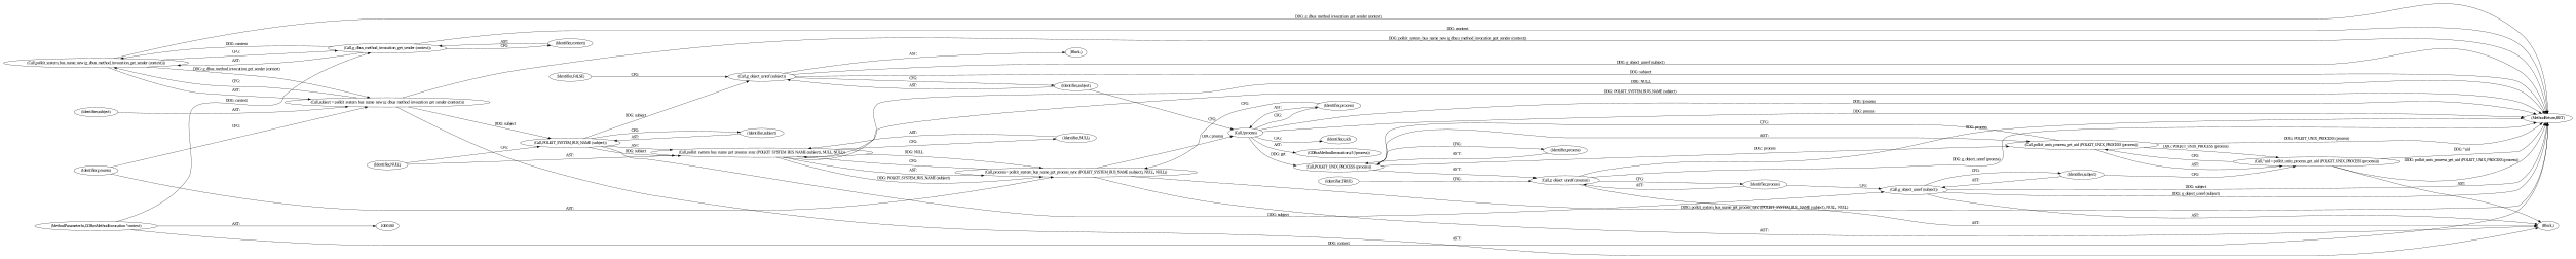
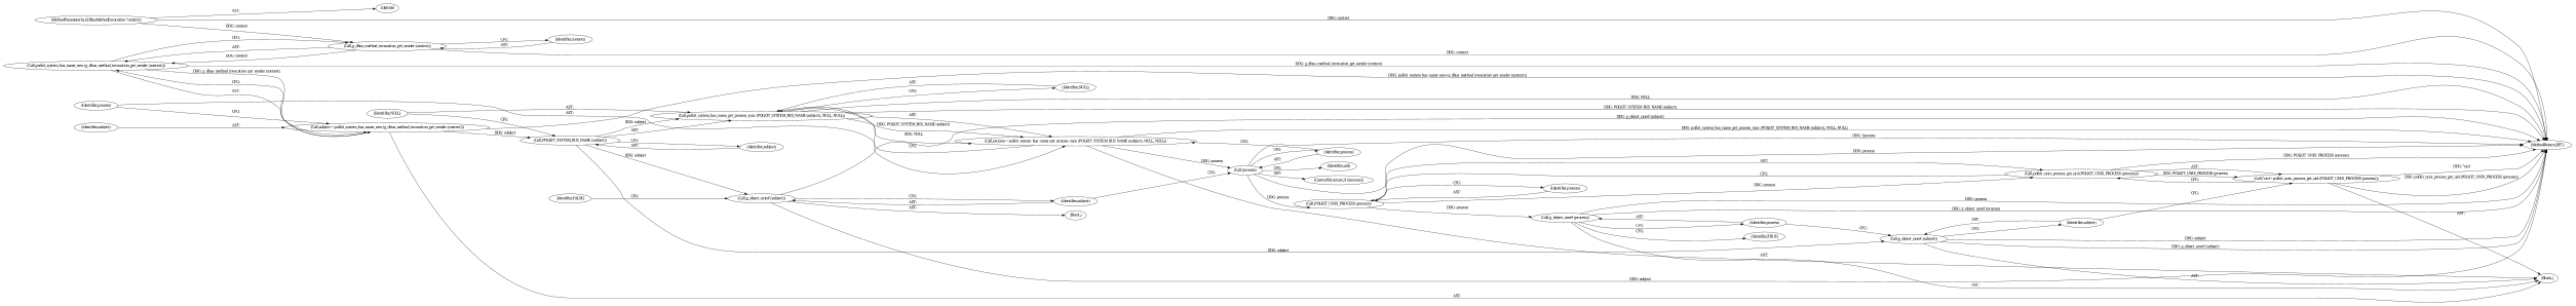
  digraph {
    fontname="PT Serif"
    rankdir=LR
    node [fontname="PT Serif"]
    edge [fontname="PT Serif"]
    n1 [label="(Call,polkit_system_bus_name_new (g_dbus_method_invocation_get_sender (context)))"]
    n2 [label="(Call,g_dbus_method_invocation_get_sender (context))"]
    n3 [label="(Call,subject = polkit_system_bus_name_new (g_dbus_method_invocation_get_sender (context)))"]
    n4 [label="(MethodReturn,RET)"]
    n5 [label="(Identifier,context)"]
    n6 [label="(Call,POLKIT_SYSTEM_BUS_NAME (subject))"]
    n7 [label="(Block,)"]
    n8 [label="(MethodParameterIn,GDBusMethodInvocation *context)"]
    1000100
    n10 [label="(Call,polkit_system_bus_name_get_process_sync (POLKIT_SYSTEM_BUS_NAME (subject), NULL, NULL))"]
    n11 [label="(Call,g_object_unref (subject))"]
    n12 [label="(Call,g_object_unref (subject))"]
    n13 [label="(Identifier,subject)"]
    n14 [label="(Call,process = polkit_system_bus_name_get_process_sync (POLKIT_SYSTEM_BUS_NAME (subject), NULL, NULL))"]
    n15 [label="(Identifier,NULL)"]
    n16 [label="(Identifier,subject)"]
    n17 [label="(Block,)"]
    n18 [label="(Identifier,subject)"]
    n19 [label="(Call,!process)"]
    n20 [label="(Call,POLKIT_UNIX_PROCESS (process))"]
-   n21 [label="(GDBusMethodInvocation,if (!process))"]
+   n21 [label="(ControlStructure,if (!process))"]
    n22 [label="(Identifier,process)"]
    n23 [label="(Identifier,uid)"]
    n24 [label="(Call,polkit_unix_process_get_uid (POLKIT_UNIX_PROCESS (process)))"]
    n25 [label="(Call,g_object_unref (process))"]
    n26 [label="(Identifier,process)"]
    n27 [label="(Call,*uid = polkit_unix_process_get_uid (POLKIT_UNIX_PROCESS (process)))"]
    n28 [label="(Identifier,process)"]
    n29 [label="(Identifier,NULL)"]
    n30 [label="(Identifier,process)"]
    n31 [label="(Identifier,subject)"]
    n32 [label="(Identifier,FALSE)"]
    n33 [label="(Identifier,TRUE)"]
    n1 -> n2 [label="CFG: "]
    n1 -> n3 [label="AST: "]
    n1 -> n3 [label="DDG: g_dbus_method_invocation_get_sender (context)"]
    n1 -> n4 [label="DDG: g_dbus_method_invocation_get_sender (context)"]
    n2 -> n1 [label="AST: "]
    n2 -> n1 [label="DDG: context"]
    n2 -> n4 [label="DDG: context"]
    n2 -> n5 [label="CFG: "]
    n3 -> n1 [label="CFG: "]
    n3 -> n4 [label="DDG: polkit_system_bus_name_new (g_dbus_method_invocation_get_sender (context))"]
    n3 -> n6 [label="DDG: subject"]
    n3 -> n7 [label="AST: "]
    n5 -> n2 [label="AST: "]
    n6 -> n10 [label="AST: "]
    n6 -> n10 [label="DDG: subject"]
    n6 -> n11 [label="DDG: subject"]
    n6 -> n12 [label="DDG: subject"]
    n6 -> n13 [label="CFG: "]
    n8 -> n2 [label="DDG: context"]
    n8 -> n4 [label="DDG: context"]
    n8 -> 1000100 [label="AST: "]
    n10 -> n4 [label="DDG: NULL"]
    n10 -> n4 [label="DDG: POLKIT_SYSTEM_BUS_NAME (subject)"]
    n10 -> n14 [label="AST: "]
    n10 -> n14 [label="DDG: POLKIT_SYSTEM_BUS_NAME (subject)"]
    n10 -> n14 [label="DDG: NULL"]
    n10 -> n15 [label="CFG: "]
    n11 -> n4 [label="DDG: g_object_unref (subject)"]
    n11 -> n4 [label="DDG: subject"]
    n11 -> n16 [label="CFG: "]
    n11 -> n17 [label="AST: "]
    n12 -> n4 [label="DDG: g_object_unref (subject)"]
    n12 -> n4 [label="DDG: subject"]
    n12 -> n7 [label="AST: "]
    n12 -> n18 [label="CFG: "]
    n13 -> n6 [label="AST: "]
    n14 -> n4 [label="DDG: polkit_system_bus_name_get_process_sync (POLKIT_SYSTEM_BUS_NAME (subject), NULL, NULL)"]
    n14 -> n7 [label="AST: "]
    n14 -> n10 [label="CFG: "]
    n14 -> n19 [label="DDG: process"]
    n15 -> n10 [label="AST: "]
    n16 -> n11 [label="AST: "]
    n16 -> n19 [label="CFG: "]
    n18 -> n12 [label="AST: "]
    n18 -> n27 [label="CFG: "]
    n19 -> n4 [label="DDG: !process"]
    n19 -> n4 [label="DDG: process"]
-   n19 -> n20 [label="DDG: get"]
+   n19 -> n20 [label="DDG: process"]
    n19 -> n21 [label="AST: "]
    n19 -> n22 [label="CFG: "]
    n19 -> n23 [label="CFG: "]
    n20 -> n24 [label="AST: "]
    n20 -> n24 [label="DDG: process"]
-   n20 -> n25 [label="AST: "]
+   n20 -> n25 [label="DDG: process"]
    n20 -> n26 [label="CFG: "]
    n22 -> n14 [label="CFG: "]
    n22 -> n19 [label="AST: "]
    n24 -> n4 [label="DDG: POLKIT_UNIX_PROCESS (process)"]
    n24 -> n20 [label="CFG: "]
    n24 -> n27 [label="AST: "]
    n24 -> n27 [label="DDG: POLKIT_UNIX_PROCESS (process)"]
    n25 -> n4 [label="DDG: g_object_unref (process)"]
    n25 -> n4 [label="DDG: process"]
    n25 -> n7 [label="AST: "]
    n25 -> n28 [label="CFG: "]
    n26 -> n20 [label="AST: "]
    n27 -> n4 [label="DDG: *uid"]
    n27 -> n4 [label="DDG: polkit_unix_process_get_uid (POLKIT_UNIX_PROCESS (process))"]
    n27 -> n7 [label="AST: "]
    n27 -> n24 [label="CFG: "]
    n28 -> n12 [label="CFG: "]
    n28 -> n25 [label="AST: "]
    n29 -> n6 [label="CFG: "]
    n29 -> n10 [label="AST: "]
    n30 -> n3 [label="CFG: "]
    n30 -> n14 [label="AST: "]
    n31 -> n3 [label="AST: "]
    n32 -> n11 [label="CFG: "]
-   n33 -> n25 [label="CFG: "]
+   n25 -> n33 [label="CFG: "]
  }
